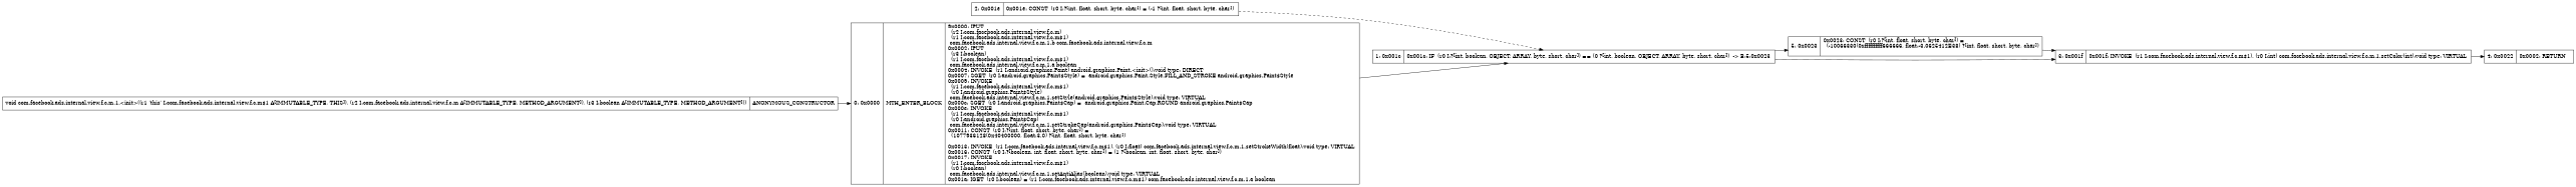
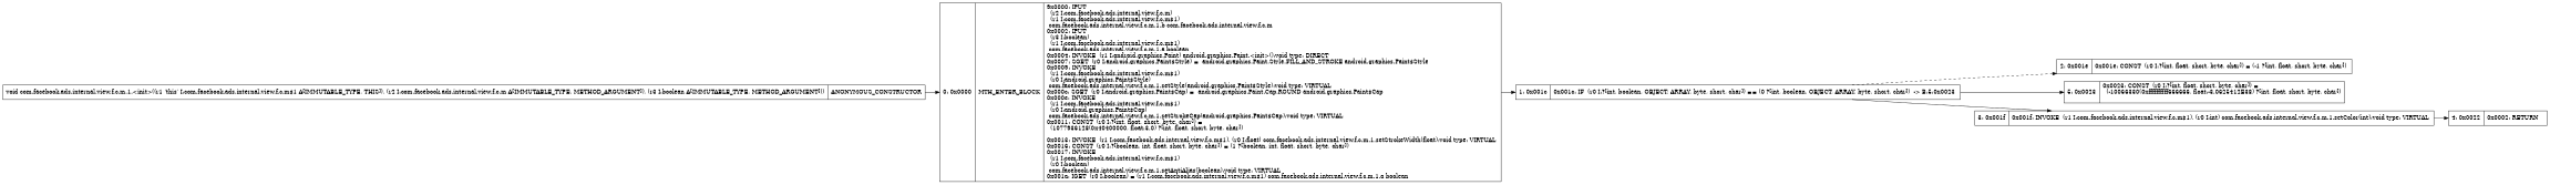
  digraph {
    rankdir=LR
    node [shape=record]
    n1 [label="{0\:\ 0x0000|MTH_ENTER_BLOCK\l|9x0000: IPUT  \l  (r2 I:com.facebook.ads.internal.view.f.c.m)\l  (r1 I:com.facebook.ads.internal.view.f.c.m$1)\l com.facebook.ads.internal.view.f.c.m.1.b com.facebook.ads.internal.view.f.c.m \l0x0002: IPUT  \l  (r3 I:boolean)\l  (r1 I:com.facebook.ads.internal.view.f.c.m$1)\l com.facebook.ads.internal.view.f.c.m.1.a boolean \l0x0004: INVOKE  (r1 I:android.graphics.Paint) android.graphics.Paint.\<init\>():void type: DIRECT \l0x0007: SGET  (r0 I:android.graphics.Paint$Style) =  android.graphics.Paint.Style.FILL_AND_STROKE android.graphics.Paint$Style \l0x0009: INVOKE  \l  (r1 I:com.facebook.ads.internal.view.f.c.m$1)\l  (r0 I:android.graphics.Paint$Style)\l com.facebook.ads.internal.view.f.c.m.1.setStyle(android.graphics.Paint$Style):void type: VIRTUAL \l0x000c: SGET  (r0 I:android.graphics.Paint$Cap) =  android.graphics.Paint.Cap.ROUND android.graphics.Paint$Cap \l0x000e: INVOKE  \l  (r1 I:com.facebook.ads.internal.view.f.c.m$1)\l  (r0 I:android.graphics.Paint$Cap)\l com.facebook.ads.internal.view.f.c.m.1.setStrokeCap(android.graphics.Paint$Cap):void type: VIRTUAL \l0x0011: CONST  (r0 I:?[int, float, short, byte, char]) = \l  (1077936128(0x40400000, float:3.0) ?[int, float, short, byte, char])\l \l0x0013: INVOKE  (r1 I:com.facebook.ads.internal.view.f.c.m$1), (r0 I:float) com.facebook.ads.internal.view.f.c.m.1.setStrokeWidth(float):void type: VIRTUAL \l0x0016: CONST  (r0 I:?[boolean, int, float, short, byte, char]) = (1 ?[boolean, int, float, short, byte, char]) \l0x0017: INVOKE  \l  (r1 I:com.facebook.ads.internal.view.f.c.m$1)\l  (r0 I:boolean)\l com.facebook.ads.internal.view.f.c.m.1.setAntiAlias(boolean):void type: VIRTUAL \l0x001a: IGET  (r0 I:boolean) = (r1 I:com.facebook.ads.internal.view.f.c.m$1) com.facebook.ads.internal.view.f.c.m.1.a boolean \l}"]
    n2 [label="{1\:\ 0x001c|0x001c: IF  (r0 I:?[int, boolean, OBJECT, ARRAY, byte, short, char]) == (0 ?[int, boolean, OBJECT, ARRAY, byte, short, char])  \-\> B:5:0x0023 \l}"]
    n3 [label="{2\:\ 0x001e|0x001e: CONST  (r0 I:?[int, float, short, byte, char]) = (\-1 ?[int, float, short, byte, char]) \l}"]
    n4 [label="{5\:\ 0x0023|0x0023: CONST  (r0 I:?[int, float, short, byte, char]) = \l  (\-10066330(0xffffffffff666666, float:\-3.0625412E38) ?[int, float, short, byte, char])\l \l}"]
    n5 [label="{3\:\ 0x001f|0x001f: INVOKE  (r1 I:com.facebook.ads.internal.view.f.c.m$1), (r0 I:int) com.facebook.ads.internal.view.f.c.m.1.setColor(int):void type: VIRTUAL \l}"]
    n6 [label="{4\:\ 0x0022|0x0002: RETURN   \l}"]
    n7 [label="{void com.facebook.ads.internal.view.f.c.m.1.\<init\>((r1 'this' I:com.facebook.ads.internal.view.f.c.m$1 A[IMMUTABLE_TYPE, THIS]), (r2 I:com.facebook.ads.internal.view.f.c.m A[IMMUTABLE_TYPE, METHOD_ARGUMENT]), (r3 I:boolean A[IMMUTABLE_TYPE, METHOD_ARGUMENT]))  | ANONYMOUS_CONSTRUCTOR\l}"]
    n1 -> n2
-   n3 -> n2 [style=dashed]
+   n2 -> n3 [style=dashed]
    n2 -> n4
    n2 -> n5
-   n4 -> n5
    n5 -> n6
    n7 -> n1
  }
